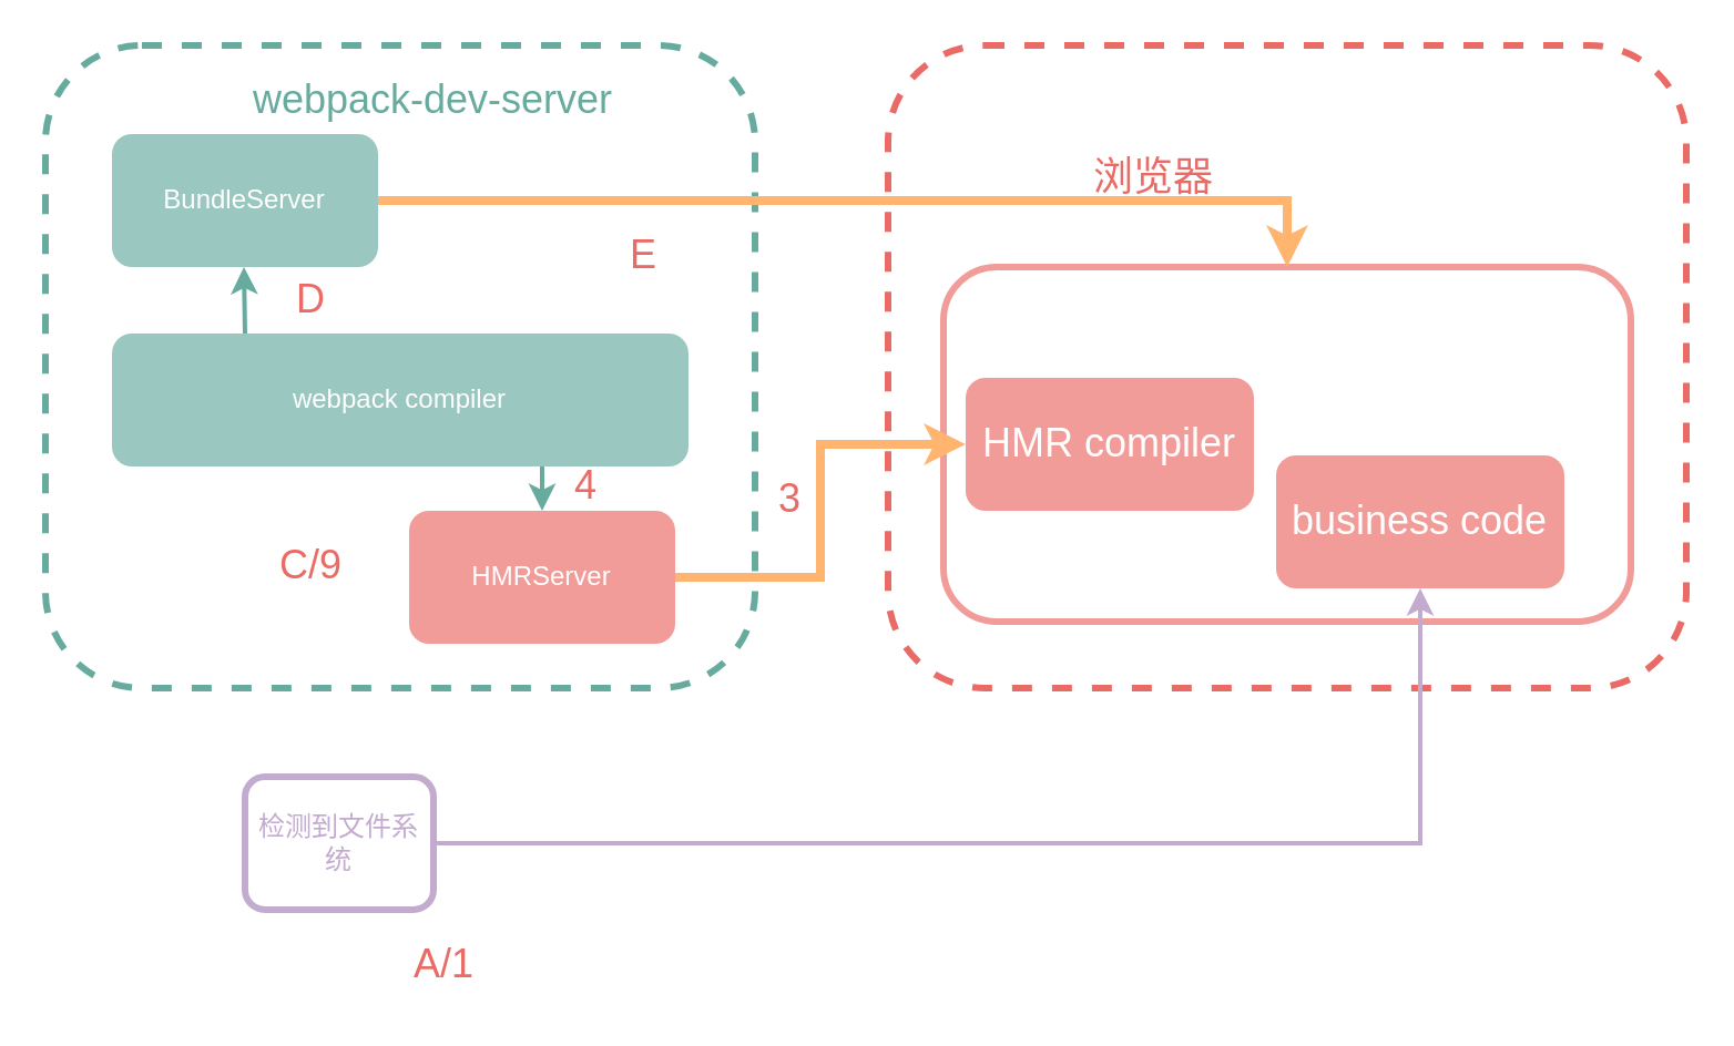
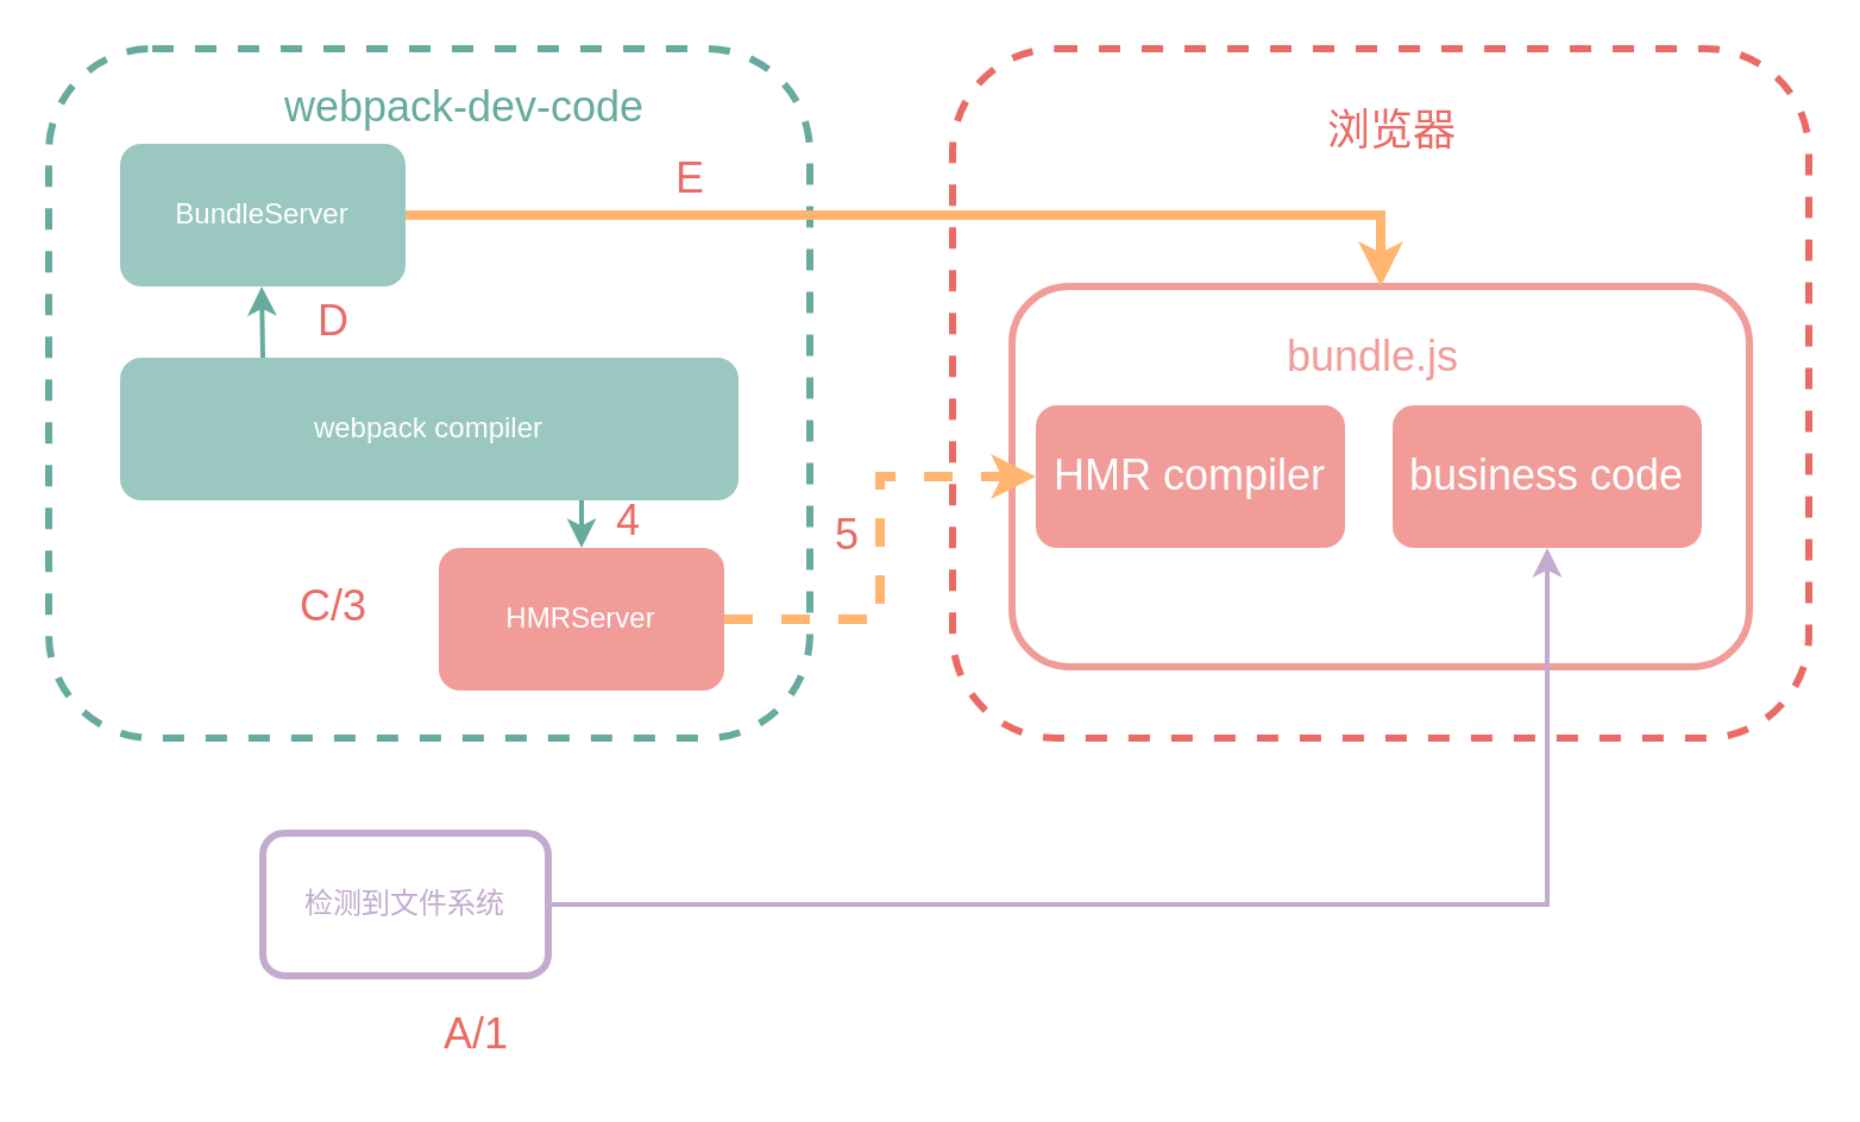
  <mxCell id="0" />
  <mxCell id="1" parent="0" />
  <mxCell id="2" value="" style="rounded=1;whiteSpace=wrap;html=1;fontColor=#FFFFFF;fillColor=none;dashed=1;strokeWidth=3;strokeColor=#67AB9F;" vertex="1" parent="1"><mxGeometry x="20" y="20" width="320" height="290" as="geometry" /></mxCell>
  <mxCell id="3" value="" style="rounded=1;whiteSpace=wrap;html=1;fontColor=#FFFFFF;fillColor=none;dashed=1;strokeWidth=3;strokeColor=#EA6B66;" vertex="1" parent="1"><mxGeometry x="400" y="20" width="360" height="290" as="geometry" /></mxCell>
  <mxCell id="4" value="" style="rounded=1;whiteSpace=wrap;html=1;labelBackgroundColor=none;fontSize=18;fontColor=#67AB9F;strokeColor=#F19C99;strokeWidth=3;fillColor=none;" vertex="1" parent="1"><mxGeometry x="425" y="120" width="310" height="160" as="geometry" /></mxCell>
  <mxCell id="5" style="edgeStyle=orthogonalEdgeStyle;rounded=0;orthogonalLoop=1;jettySize=auto;html=1;entryX=0.5;entryY=0;entryDx=0;entryDy=0;fontSize=18;fontColor=#EA6B66;strokeColor=#FFB570;strokeWidth=4;" edge="1" parent="1" source="6" target="4"><mxGeometry relative="1" as="geometry" /></mxCell>
  <mxCell id="6" value="BundleServer" style="rounded=1;whiteSpace=wrap;html=1;fillColor=#9AC7BF;strokeColor=none;fontColor=#FFFFFF;" vertex="1" parent="1"><mxGeometry x="50" y="60" width="120" height="60" as="geometry" /></mxCell>
- <mxCell id="7" style="edgeStyle=orthogonalEdgeStyle;rounded=0;orthogonalLoop=1;jettySize=auto;html=1;entryX=0;entryY=0.5;entryDx=0;entryDy=0;fontSize=18;fontColor=#EA6B66;strokeColor=#FFB570;strokeWidth=4;" edge="1" parent="1" source="8" target="15"><mxGeometry relative="1" as="geometry" /></mxCell>
+ <mxCell id="7" style="edgeStyle=orthogonalEdgeStyle;rounded=0;orthogonalLoop=1;jettySize=auto;html=1;entryX=0;entryY=0.5;entryDx=0;entryDy=0;fontSize=18;fontColor=#EA6B66;strokeColor=#FFB570;strokeWidth=4;dashed=1;" edge="1" parent="1" source="8" target="15"><mxGeometry relative="1" as="geometry" /></mxCell>
  <mxCell id="8" value="HMRServer" style="rounded=1;whiteSpace=wrap;html=1;fillColor=#f19c99;strokeColor=none;fontColor=#FFFFFF;" vertex="1" parent="1"><mxGeometry x="184" y="230" width="120" height="60" as="geometry" /></mxCell>
  <mxCell id="9" value="webpack compiler" style="rounded=1;whiteSpace=wrap;html=1;fillColor=#9AC7BF;strokeColor=none;fontColor=#FFFFFF;" vertex="1" parent="1"><mxGeometry x="50" y="150" width="260" height="60" as="geometry" /></mxCell>
  <mxCell id="10" value="" style="endArrow=classic;html=1;rounded=0;fontColor=#FFFFFF;strokeColor=#67AB9F;strokeWidth=2;" edge="1" parent="1"><mxGeometry width="50" height="50" relative="1" as="geometry"><mxPoint x="244" y="210" as="sourcePoint" /><mxPoint x="244" y="230" as="targetPoint" /></mxGeometry></mxCell>
  <mxCell id="11" style="edgeStyle=orthogonalEdgeStyle;rounded=0;orthogonalLoop=1;jettySize=auto;html=1;fontSize=18;fontColor=#F19C99;strokeColor=#C3ABD0;strokeWidth=2;" edge="1" parent="1" source="12" target="16"><mxGeometry relative="1" as="geometry" /></mxCell>
- <mxCell id="12" value="&lt;font color=&quot;#c3abd0&quot;&gt;检测到文件系统&lt;/font&gt;" style="rounded=1;whiteSpace=wrap;html=1;fontColor=#FFFFFF;strokeColor=#C3ABD0;strokeWidth=3;fillColor=none;" vertex="1" parent="1"><mxGeometry x="110" y="350" width="85" height="60" as="geometry" /></mxCell>
+ <mxCell id="12" value="&lt;font color=&quot;#c3abd0&quot;&gt;检测到文件系统&lt;/font&gt;" style="rounded=1;whiteSpace=wrap;html=1;fontColor=#FFFFFF;strokeColor=#C3ABD0;strokeWidth=3;fillColor=none;" vertex="1" parent="1"><mxGeometry x="110" y="350" width="120" height="60" as="geometry" /></mxCell>
  <mxCell id="13" value="" style="endArrow=classic;html=1;rounded=0;fontColor=#FFFFFF;entryX=0.5;entryY=1;entryDx=0;entryDy=0;strokeColor=#67AB9F;strokeWidth=2;" edge="1" parent="1"><mxGeometry width="50" height="50" relative="1" as="geometry"><mxPoint x="110" y="150" as="sourcePoint" /><mxPoint x="109.5" y="120" as="targetPoint" /></mxGeometry></mxCell>
+ <mxCell id="14" value="bundle.js" style="text;html=1;strokeColor=none;fillColor=none;align=center;verticalAlign=middle;whiteSpace=wrap;rounded=0;labelBackgroundColor=none;fontColor=#F19C99;fontSize=18;" vertex="1" parent="1"><mxGeometry x="492" y="135" width="170" height="30" as="geometry" /></mxCell>
  <mxCell id="15" value="HMR compiler" style="rounded=1;whiteSpace=wrap;html=1;labelBackgroundColor=none;fontSize=18;fontColor=#FFFFFF;strokeColor=none;strokeWidth=3;fillColor=#F19C99;" vertex="1" parent="1"><mxGeometry x="435" y="170" width="130" height="60" as="geometry" /></mxCell>
- <mxCell id="16" value="business code" style="rounded=1;whiteSpace=wrap;html=1;labelBackgroundColor=none;fontSize=18;fontColor=#FFFFFF;strokeColor=none;strokeWidth=3;fillColor=#F19C99;" vertex="1" parent="1"><mxGeometry x="575" y="205" width="130" height="60" as="geometry" /></mxCell>
- <mxCell id="17" value="webpack-dev-server" style="text;html=1;strokeColor=none;fillColor=none;align=center;verticalAlign=middle;whiteSpace=wrap;rounded=0;labelBackgroundColor=none;fontColor=#67AB9F;fontSize=18;" vertex="1" parent="1"><mxGeometry x="110" y="30" width="170" height="30" as="geometry" /></mxCell>
- <mxCell id="18" value="浏览器" style="text;html=1;strokeColor=none;fillColor=none;align=center;verticalAlign=middle;whiteSpace=wrap;rounded=0;labelBackgroundColor=none;fontColor=#EA6B66;fontSize=18;" vertex="1" parent="1"><mxGeometry x="435" y="65" width="170" height="30" as="geometry" /></mxCell>
+ <mxCell id="16" value="business code" style="rounded=1;whiteSpace=wrap;html=1;labelBackgroundColor=none;fontSize=18;fontColor=#FFFFFF;strokeColor=none;strokeWidth=3;fillColor=#F19C99;" vertex="1" parent="1"><mxGeometry x="585" y="170" width="130" height="60" as="geometry" /></mxCell>
+ <mxCell id="17" value="webpack-dev-code" style="text;html=1;strokeColor=none;fillColor=none;align=center;verticalAlign=middle;whiteSpace=wrap;rounded=0;labelBackgroundColor=none;fontColor=#67AB9F;fontSize=18;" vertex="1" parent="1"><mxGeometry x="110" y="30" width="170" height="30" as="geometry" /></mxCell>
+ <mxCell id="18" value="浏览器" style="text;html=1;strokeColor=none;fillColor=none;align=center;verticalAlign=middle;whiteSpace=wrap;rounded=0;labelBackgroundColor=none;fontColor=#EA6B66;fontSize=18;" vertex="1" parent="1"><mxGeometry x="500" y="40" width="170" height="30" as="geometry" /></mxCell>
  <mxCell id="19" value="A/1" style="text;html=1;strokeColor=none;fillColor=none;align=center;verticalAlign=middle;whiteSpace=wrap;rounded=0;labelBackgroundColor=none;fontSize=18;fontColor=#EA6B66;" vertex="1" parent="1"><mxGeometry x="170" y="420" width="60" height="30" as="geometry" /></mxCell>
- <mxCell id="20" value="C/9" style="text;html=1;strokeColor=none;fillColor=none;align=center;verticalAlign=middle;whiteSpace=wrap;rounded=0;labelBackgroundColor=none;fontSize=18;fontColor=#EA6B66;" vertex="1" parent="1"><mxGeometry x="110" y="240" width="60" height="30" as="geometry" /></mxCell>
+ <mxCell id="20" value="C/3" style="text;html=1;strokeColor=none;fillColor=none;align=center;verticalAlign=middle;whiteSpace=wrap;rounded=0;labelBackgroundColor=none;fontSize=18;fontColor=#EA6B66;" vertex="1" parent="1"><mxGeometry x="110" y="240" width="60" height="30" as="geometry" /></mxCell>
  <mxCell id="21" value="D" style="text;html=1;strokeColor=none;fillColor=none;align=center;verticalAlign=middle;whiteSpace=wrap;rounded=0;labelBackgroundColor=none;fontSize=18;fontColor=#EA6B66;" vertex="1" parent="1"><mxGeometry x="110" y="120" width="60" height="30" as="geometry" /></mxCell>
- <mxCell id="22" value="E" style="text;html=1;strokeColor=none;fillColor=none;align=center;verticalAlign=middle;whiteSpace=wrap;rounded=0;labelBackgroundColor=none;fontSize=18;fontColor=#EA6B66;" vertex="1" parent="1"><mxGeometry x="260" y="100" width="60" height="30" as="geometry" /></mxCell>
+ <mxCell id="22" value="E" style="text;html=1;strokeColor=none;fillColor=none;align=center;verticalAlign=middle;whiteSpace=wrap;rounded=0;labelBackgroundColor=none;fontSize=18;fontColor=#EA6B66;" vertex="1" parent="1"><mxGeometry x="260" y="60" width="60" height="30" as="geometry" /></mxCell>
  <mxCell id="23" value="4" style="text;html=1;strokeColor=none;fillColor=none;align=center;verticalAlign=middle;whiteSpace=wrap;rounded=0;labelBackgroundColor=none;fontSize=18;fontColor=#EA6B66;" vertex="1" parent="1"><mxGeometry x="234" y="204" width="60" height="30" as="geometry" /></mxCell>
- <mxCell id="24" value="3" style="text;html=1;strokeColor=none;fillColor=none;align=center;verticalAlign=middle;whiteSpace=wrap;rounded=0;labelBackgroundColor=none;fontSize=18;fontColor=#EA6B66;" vertex="1" parent="1"><mxGeometry x="326" y="210" width="60" height="30" as="geometry" /></mxCell>
+ <mxCell id="24" value="5" style="text;html=1;strokeColor=none;fillColor=none;align=center;verticalAlign=middle;whiteSpace=wrap;rounded=0;labelBackgroundColor=none;fontSize=18;fontColor=#EA6B66;" vertex="1" parent="1"><mxGeometry x="326" y="210" width="60" height="30" as="geometry" /></mxCell>
